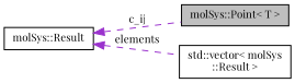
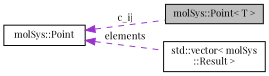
  digraph {
    fontname="Playfair Display"
    rankdir=LR
    node [color=black fillcolor=white fontname="Playfair Display" fontsize=10 shape=record style=filled]
    edge [color=darkorchid3 dir=back fontname="Playfair Display" fontsize=10 labelfontname=Helvetica labelfontsize=10 style=dashed]
    n1 [fillcolor=grey75 fontcolor=black height=0.2 label="molSys::Point\< T \>" width=0.4]
    n2 [height=0.2 label="std::vector\< molSys\l::Result \>" width=0.4]
-   n3 [height=0.2 label="molSys::Result" width=0.4]
+   n3 [height=0.2 label="molSys::Point" width=0.4]
    n3 -> n1 [label=" c_ij"]
    n3 -> n2 [label=" elements"]
  }
